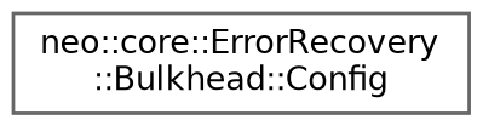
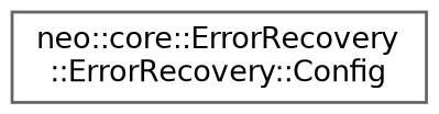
  digraph {
    rankdir=TB
-   n1 [color=grey40 fillcolor=white fontname=Helvetica fontsize=10 height=0.2 label="neo::core::ErrorRecovery\l::Bulkhead::Config" shape=box style=filled width=0.4]
+   n1 [color=grey40 fillcolor=white fontname=Helvetica fontsize=10 height=0.2 label="neo::core::ErrorRecovery\l::ErrorRecovery::Config" shape=box style=filled width=0.4]
  }
